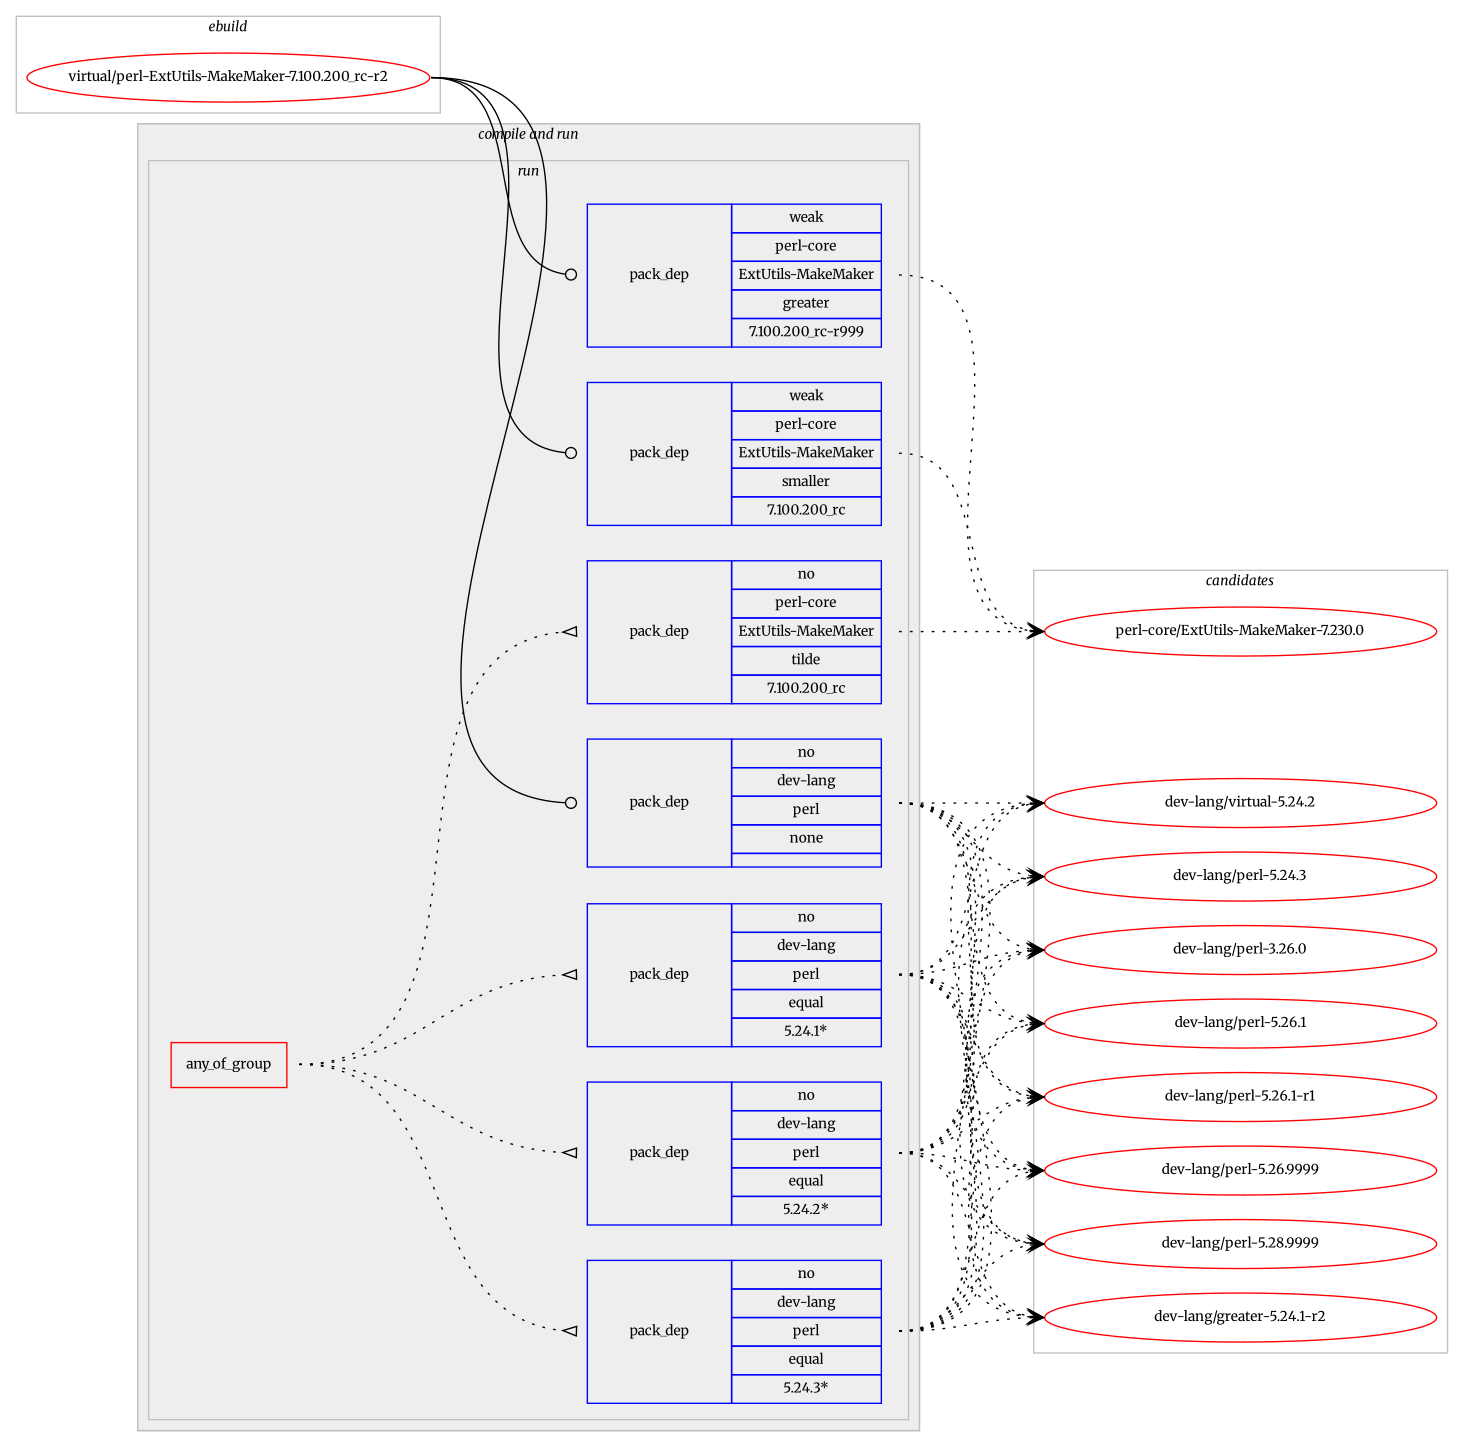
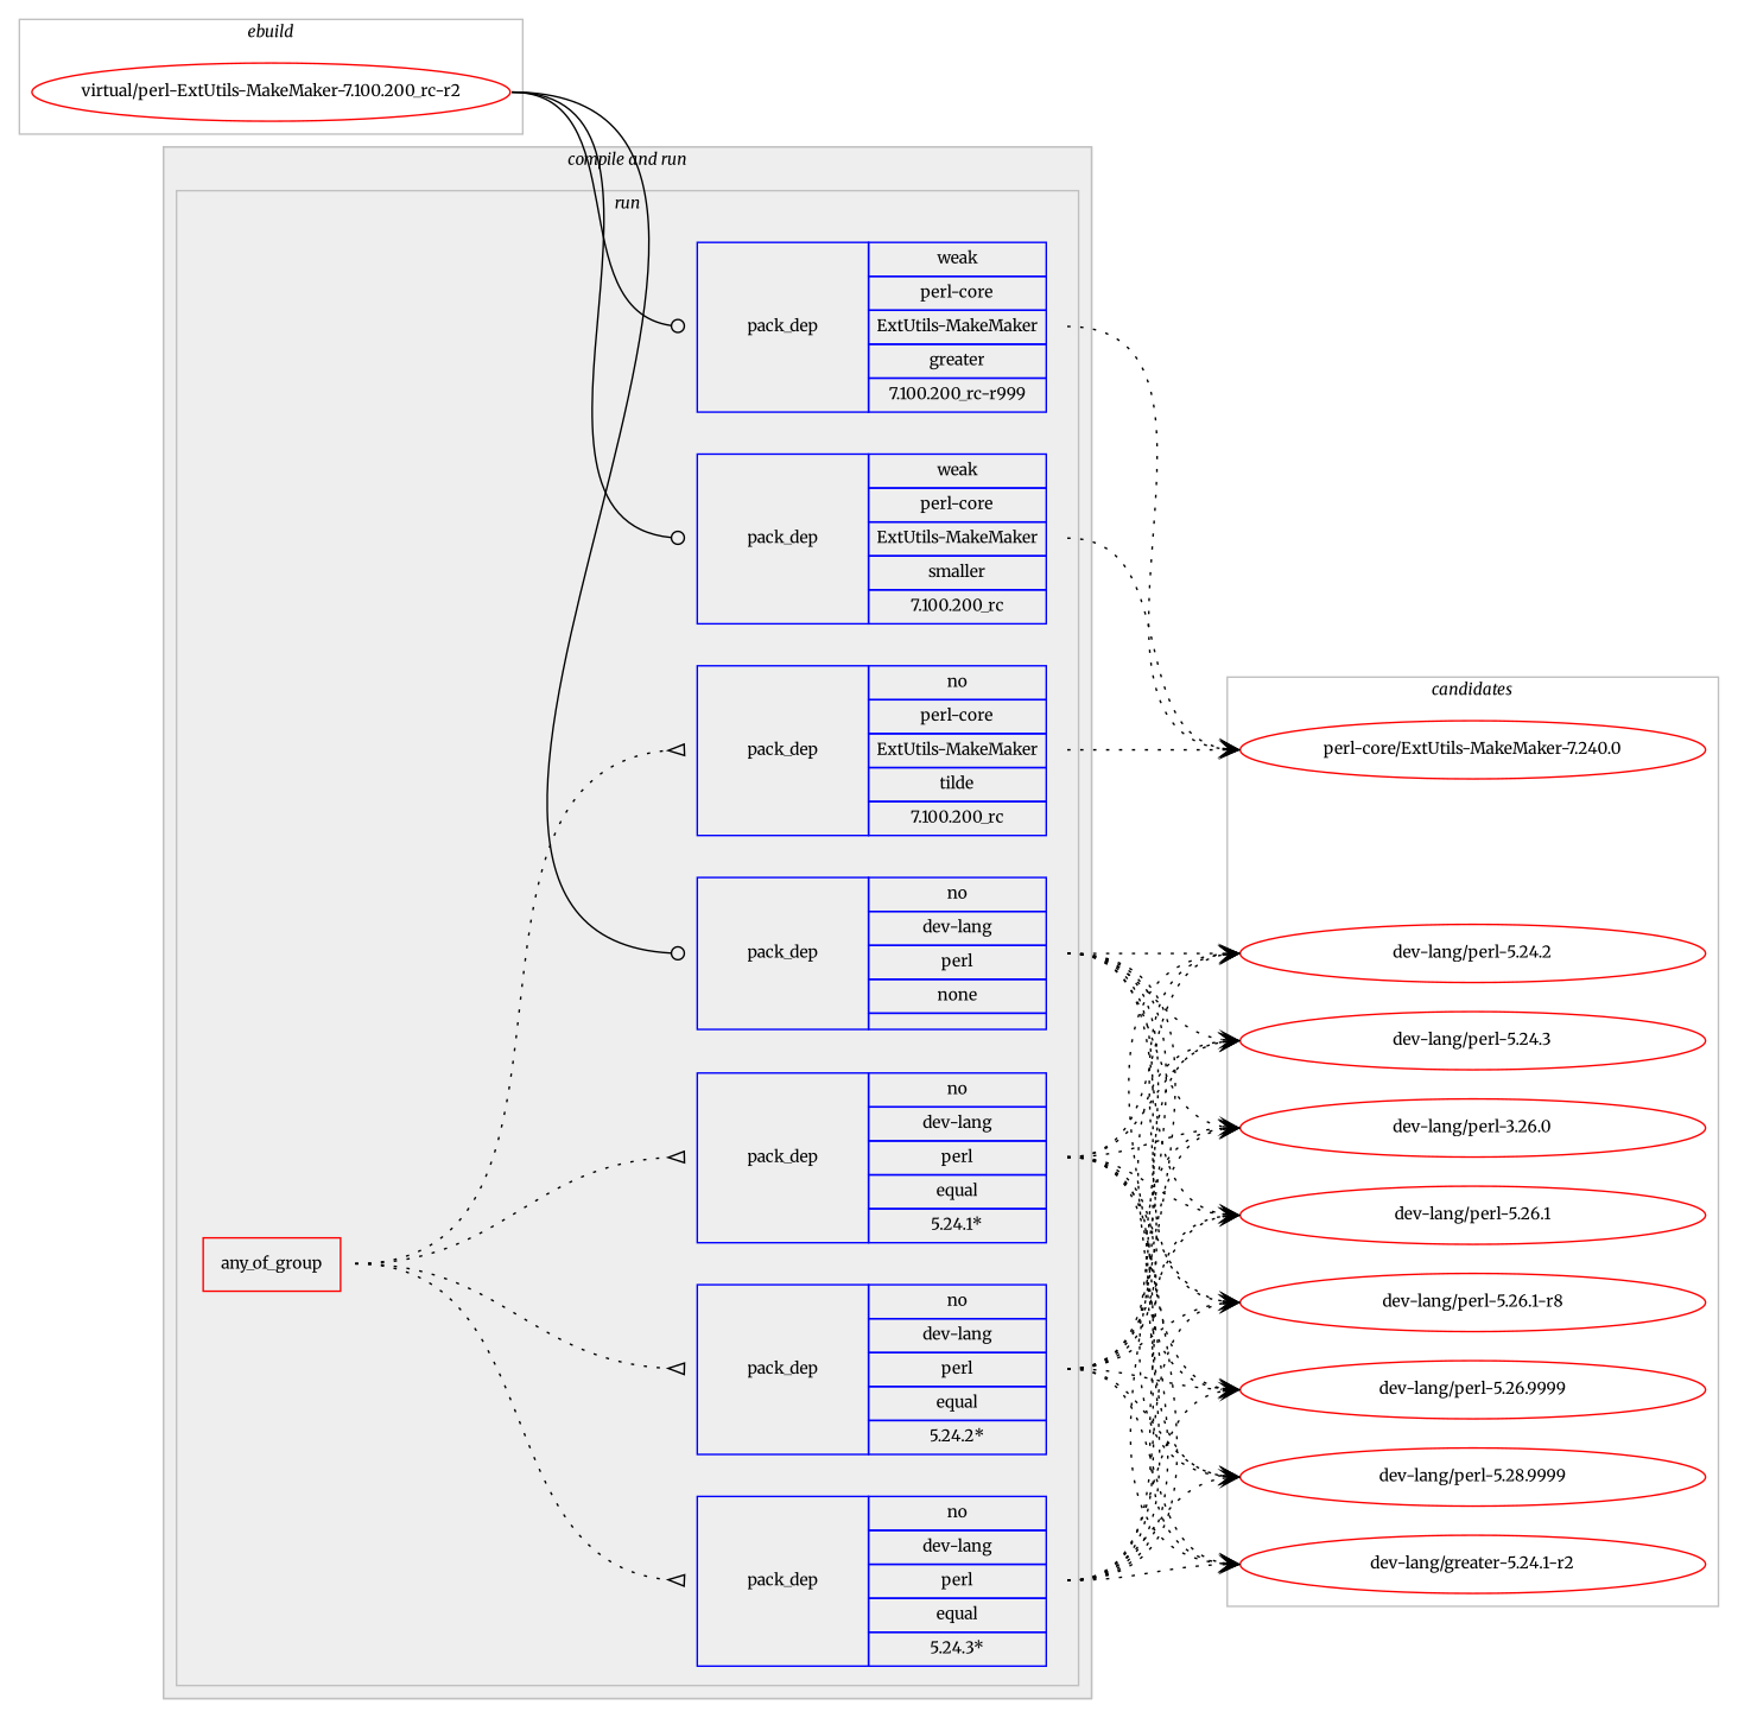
  digraph {
    compound=true
    concentrate=true
    fontname=Merriweather
    fontsize=10
    newrank=true
    rankdir=LR
    ranksep=1.5
    node [color=red fontname=Merriweather fontsize=10]
    edge [arrowhead=vee fontname=Merriweather headport=w style=dotted tailport=e weight=100]
    n1 [label="virtual/perl-ExtUtils-MakeMaker-7.100.200_rc-r2" width=4]
    n2 [color=blue label=<<TABLE BORDER="0" CELLBORDER="1" CELLSPACING="0" CELLPADDING="4" WIDTH="220"><TR><TD ROWSPAN="6" CELLPADDING="30">pack_dep</TD></TR><TR><TD WIDTH="110">no</TD></TR><TR><TD>dev-lang</TD></TR><TR><TD>perl</TD></TR><TR><TD>equal</TD></TR><TR><TD>5.24.3*</TD></TR></TABLE>> shape=none]
    n3 [color=blue label=<<TABLE BORDER="0" CELLBORDER="1" CELLSPACING="0" CELLPADDING="4" WIDTH="220"><TR><TD ROWSPAN="6" CELLPADDING="30">pack_dep</TD></TR><TR><TD WIDTH="110">no</TD></TR><TR><TD>dev-lang</TD></TR><TR><TD>perl</TD></TR><TR><TD>equal</TD></TR><TR><TD>5.24.2*</TD></TR></TABLE>> shape=none]
    n4 [color=blue label=<<TABLE BORDER="0" CELLBORDER="1" CELLSPACING="0" CELLPADDING="4" WIDTH="220"><TR><TD ROWSPAN="6" CELLPADDING="30">pack_dep</TD></TR><TR><TD WIDTH="110">no</TD></TR><TR><TD>dev-lang</TD></TR><TR><TD>perl</TD></TR><TR><TD>equal</TD></TR><TR><TD>5.24.1*</TD></TR></TABLE>> shape=none]
    n5 [color=blue label=<<TABLE BORDER="0" CELLBORDER="1" CELLSPACING="0" CELLPADDING="4" WIDTH="220"><TR><TD ROWSPAN="6" CELLPADDING="30">pack_dep</TD></TR><TR><TD WIDTH="110">no</TD></TR><TR><TD>perl-core</TD></TR><TR><TD>ExtUtils-MakeMaker</TD></TR><TR><TD>tilde</TD></TR><TR><TD>7.100.200_rc</TD></TR></TABLE>> shape=none]
    n6 [label=<<TABLE BORDER="0" CELLBORDER="1" CELLSPACING="0" CELLPADDING="4"><TR><TD CELLPADDING="10">any_of_group</TD></TR></TABLE>> shape=none]
    n7 [color=blue label=<<TABLE BORDER="0" CELLBORDER="1" CELLSPACING="0" CELLPADDING="4" WIDTH="220"><TR><TD ROWSPAN="6" CELLPADDING="30">pack_dep</TD></TR><TR><TD WIDTH="110">no</TD></TR><TR><TD>dev-lang</TD></TR><TR><TD>perl</TD></TR><TR><TD>none</TD></TR><TR><TD></TD></TR></TABLE>> shape=none]
    n8 [color=blue label=<<TABLE BORDER="0" CELLBORDER="1" CELLSPACING="0" CELLPADDING="4" WIDTH="220"><TR><TD ROWSPAN="6" CELLPADDING="30">pack_dep</TD></TR><TR><TD WIDTH="110">weak</TD></TR><TR><TD>perl-core</TD></TR><TR><TD>ExtUtils-MakeMaker</TD></TR><TR><TD>greater</TD></TR><TR><TD>7.100.200_rc-r999</TD></TR></TABLE>> shape=none]
    n9 [color=blue label=<<TABLE BORDER="0" CELLBORDER="1" CELLSPACING="0" CELLPADDING="4" WIDTH="220"><TR><TD ROWSPAN="6" CELLPADDING="30">pack_dep</TD></TR><TR><TD WIDTH="110">weak</TD></TR><TR><TD>perl-core</TD></TR><TR><TD>ExtUtils-MakeMaker</TD></TR><TR><TD>smaller</TD></TR><TR><TD>7.100.200_rc</TD></TR></TABLE>> shape=none]
    n10 [label="dev-lang/greater-5.24.1-r2" width=4]
-   n11 [label="dev-lang/virtual-5.24.2" width=4]
+   n11 [label="dev-lang/perl-5.24.2" width=4]
    n12 [label="dev-lang/perl-5.24.3" width=4]
    n13 [label="dev-lang/perl-3.26.0" width=4]
    n14 [label="dev-lang/perl-5.26.1" width=4]
-   n15 [label="dev-lang/perl-5.26.1-r1" width=4]
+   n15 [label="dev-lang/perl-5.26.1-r8" width=4]
    n16 [label="dev-lang/perl-5.26.9999" width=4]
    n17 [label="dev-lang/perl-5.28.9999" width=4]
-   n18 [label="perl-core/ExtUtils-MakeMaker-7.230.0" width=4]
+   n18 [label="perl-core/ExtUtils-MakeMaker-7.240.0" width=4]
    subgraph cluster_1 {
      color=gray
      label=<<i>ebuild</i>>
      rank=same
      n1
    }
    subgraph cluster_2 {
      color=gray
      label=<<i>dependencies</i>>
      subgraph cluster_3 {
        color=gray
        fillcolor="#eeeeee"
        label=<<i>compile</i>>
        style=filled
      }
      subgraph cluster_4 {
        color=gray
        fillcolor="#eeeeee"
        label=<<i>compile and run</i>>
        style=filled
      }
      subgraph cluster_5 {
        color=gray
        fillcolor="#eeeeee"
        label=<<i>run</i>>
        style=filled
        subgraph sub_6 {
          color=gray
          fillcolor="#eeeeee"
          label=<<i>run</i>>
          style=filled
          n6
          subgraph sub_7 {
            color=gray
            fillcolor="#eeeeee"
            label=<<i>run</i>>
            style=filled
            n2
          }
          subgraph sub_8 {
            color=gray
            fillcolor="#eeeeee"
            label=<<i>run</i>>
            style=filled
            n3
          }
          subgraph sub_9 {
            color=gray
            fillcolor="#eeeeee"
            label=<<i>run</i>>
            style=filled
            n4
          }
          subgraph sub_10 {
            color=gray
            fillcolor="#eeeeee"
            label=<<i>run</i>>
            style=filled
            n5
          }
        }
        subgraph sub_11 {
          color=gray
          fillcolor="#eeeeee"
          label=<<i>run</i>>
          style=filled
          n7
        }
        subgraph sub_12 {
          color=gray
          fillcolor="#eeeeee"
          label=<<i>run</i>>
          style=filled
          n8
        }
        subgraph sub_13 {
          color=gray
          fillcolor="#eeeeee"
          label=<<i>run</i>>
          style=filled
          n9
        }
      }
    }
    subgraph cluster_14 {
      color=gray
      label=<<i>candidates</i>>
      rank=same
      subgraph sub_15 {
        color=black
        label=<<i>candidates</i>>
        nodesep=1
        rank=same
        n10
        n11
        n12
        n13
        n14
        n15
        n16
        n17
      }
      subgraph sub_16 {
        color=black
        label=<<i>candidates</i>>
        nodesep=1
        rank=same
        n10
        n11
        n12
        n13
        n14
        n15
        n16
        n17
      }
      subgraph sub_17 {
        color=black
        label=<<i>candidates</i>>
        nodesep=1
        rank=same
        n10
        n11
        n12
        n13
        n14
        n15
        n16
        n17
      }
      subgraph sub_18 {
        color=black
        label=<<i>candidates</i>>
        nodesep=1
        rank=same
        n18
      }
      subgraph sub_19 {
        color=black
        label=<<i>candidates</i>>
        nodesep=1
        rank=same
        n10
        n11
        n12
        n13
        n14
        n15
        n16
        n17
      }
      subgraph sub_20 {
        color=black
        label=<<i>candidates</i>>
        nodesep=1
        rank=same
        n18
      }
      subgraph sub_21 {
        color=black
        label=<<i>candidates</i>>
        nodesep=1
        rank=same
        n18
      }
    }
    n1 -> n7 [arrowhead=odot style=solid weight=20]
    n1 -> n8 [arrowhead=odot style=solid weight=20]
    n1 -> n9 [arrowhead=odot style=solid weight=20]
    n2 -> n10
    n2 -> n11
    n2 -> n12
    n2 -> n13
    n2 -> n14
    n2 -> n15
    n2 -> n16
    n2 -> n17
    n3 -> n10
    n3 -> n11
    n3 -> n12
    n3 -> n13
    n3 -> n14
    n3 -> n15
    n3 -> n16
    n3 -> n17
    n4 -> n10
    n4 -> n11
    n4 -> n12
    n4 -> n13
    n4 -> n14
    n4 -> n15
    n4 -> n16
    n4 -> n17
    n5 -> n18
    n6 -> n2 [arrowhead=oinv weight=20]
    n6 -> n3 [arrowhead=oinv weight=20]
    n6 -> n4 [arrowhead=oinv weight=20]
    n6 -> n5 [arrowhead=oinv weight=20]
    n7 -> n10
    n7 -> n11
    n7 -> n12
    n7 -> n13
    n7 -> n14
    n7 -> n15
    n7 -> n16
    n7 -> n17
    n8 -> n18
    n9 -> n18
  }
